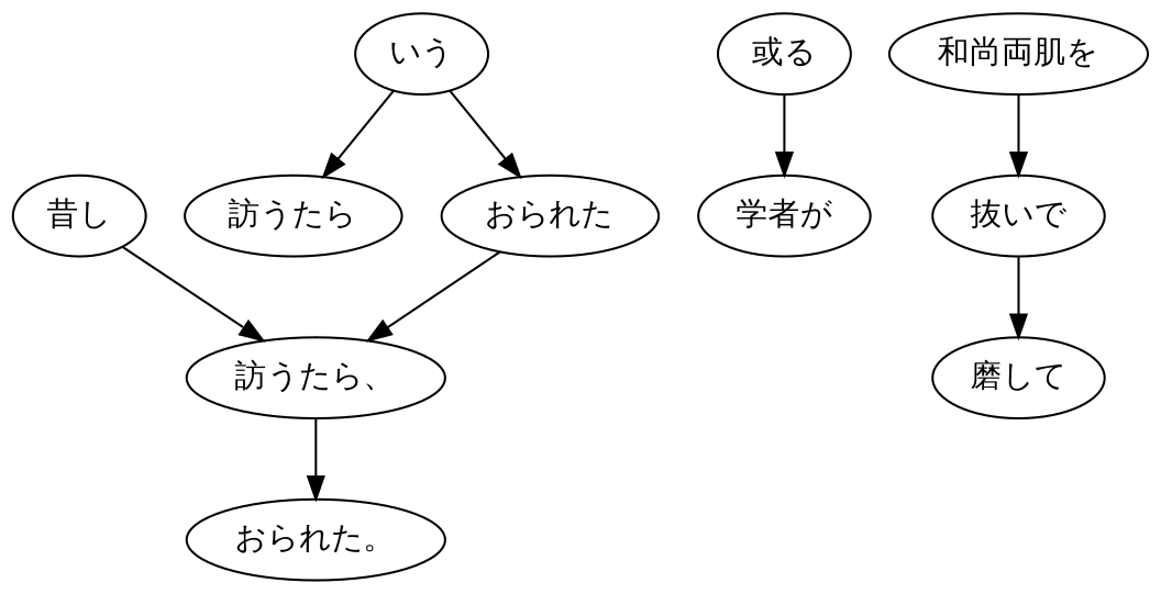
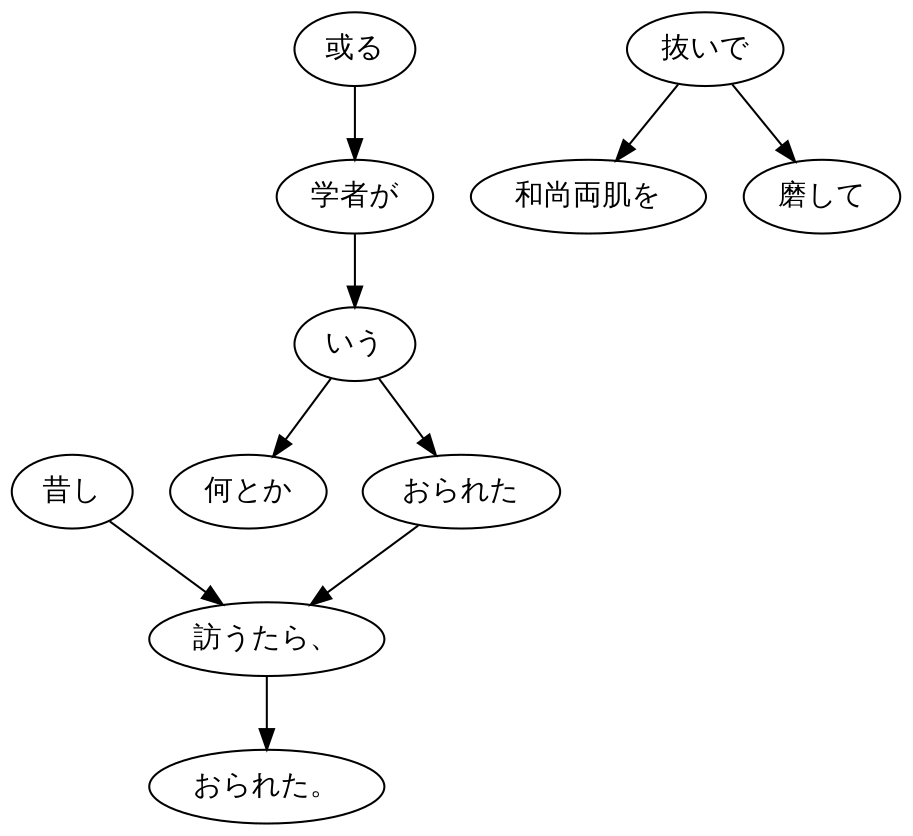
  digraph {
    n1 [label="昔し"]
    n2 [label="訪うたら、"]
    n3 [label="おられた。"]
    n4 [label="或る"]
    n5 [label="学者が"]
    n6 [label="いう"]
-   n7 [label="訪うたら"]
+   n7 [label="何とか"]
    n8 [label="おられた"]
    n9 [label="和尚両肌を"]
    n10 [label="抜いで"]
    n11 [label="磨して"]
    n1 -> n2
    n2 -> n3
    n4 -> n5
+   n5 -> n6
    n6 -> n7
    n6 -> n8
    n8 -> n2
-   n9 -> n10
+   n10 -> n9
    n10 -> n11
  }
